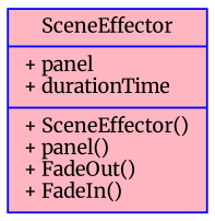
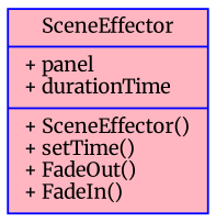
  digraph {
    fontname=Merriweather
-   n1 [color=blue fillcolor=lightpink fontcolor=black fontname=Merriweather fontsize=10 height=0.2 label="{SceneEffector\n|+ panel\l+ durationTime\l|+ SceneEffector()\l+ panel()\l+ FadeOut()\l+ FadeIn()\l}" shape=record style=filled width=0.4]
+   n1 [color=blue fillcolor=lightpink fontcolor=black fontname=Merriweather fontsize=10 height=0.2 label="{SceneEffector\n|+ panel\l+ durationTime\l|+ SceneEffector()\l+ setTime()\l+ FadeOut()\l+ FadeIn()\l}" shape=record style=filled width=0.4]
  }
